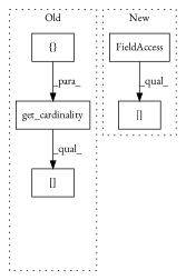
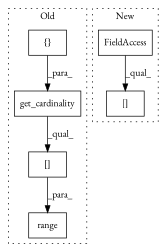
  digraph {
    fontname="EB Garamond"
    node [a=32 shape=box fontname="EB Garamond"]
    edge [fontname="EB Garamond"]
    n1 [l="16,1" label=get_cardinality s="4316,4347"]
+   n2 [l="6,1" label=range s="4306,4354"]
    n3 [a=4 l="1,1" label="{}" s="4341,4346"]
    n4 [a=2 l="37,1" label="[]" s="4312,4353"]
    n5 [a=2 l="17,1" label="[]" s="4140,4161"]
    n6 [a=22 l=16 label=FieldAccess s=4140]
    subgraph cluster_1 {
      label=Old
      style=dotted
      n1
+     n2
      n3
      n4
    }
    subgraph cluster_2 {
      label=New
      style=dotted
      n5
      n6
    }
    n1 -> n4 [label=_qual_]
    n3 -> n1 [label=_para_]
+   n4 -> n2 [label=_para_]
    n6 -> n5 [label=_qual_]
  }
